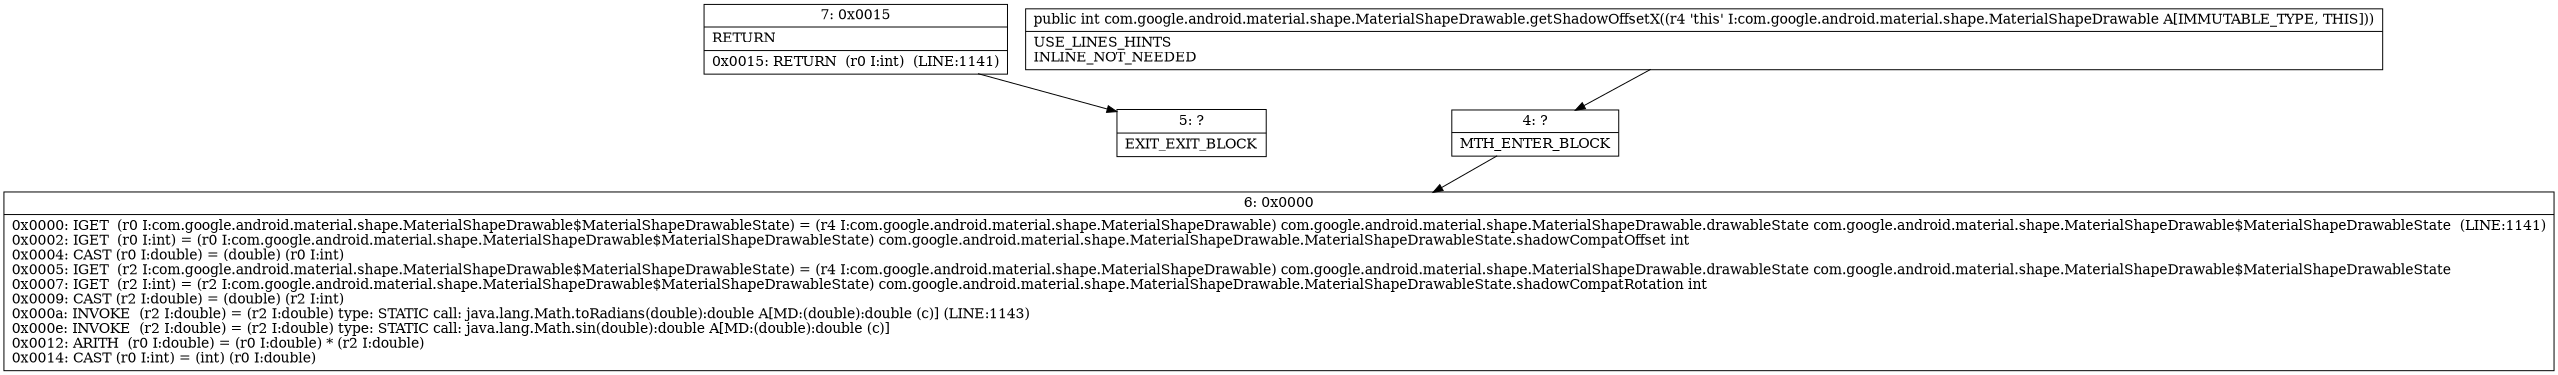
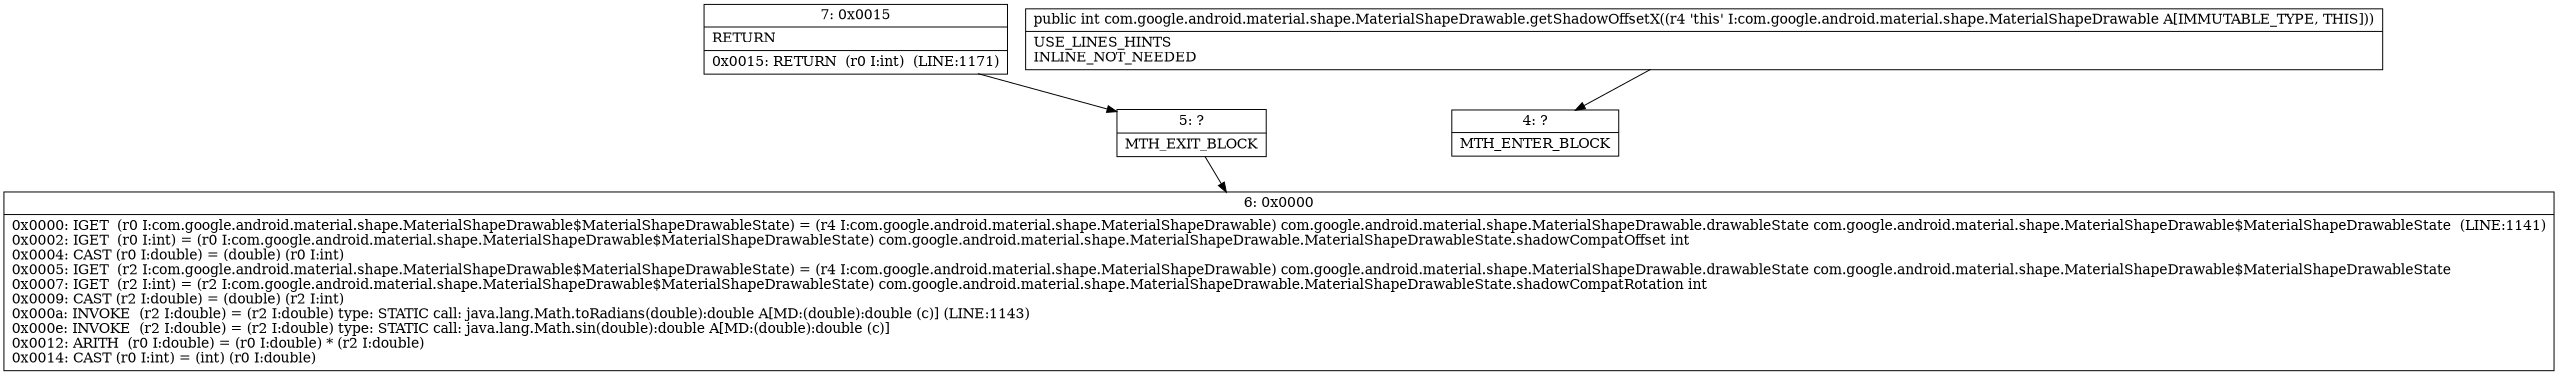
  digraph {
    node [shape=record]
    n1 [label="{4\:\ ?|MTH_ENTER_BLOCK\l}"]
    n2 [label="{6\:\ 0x0000|0x0000: IGET  (r0 I:com.google.android.material.shape.MaterialShapeDrawable$MaterialShapeDrawableState) = (r4 I:com.google.android.material.shape.MaterialShapeDrawable) com.google.android.material.shape.MaterialShapeDrawable.drawableState com.google.android.material.shape.MaterialShapeDrawable$MaterialShapeDrawableState  (LINE:1141)\l0x0002: IGET  (r0 I:int) = (r0 I:com.google.android.material.shape.MaterialShapeDrawable$MaterialShapeDrawableState) com.google.android.material.shape.MaterialShapeDrawable.MaterialShapeDrawableState.shadowCompatOffset int \l0x0004: CAST (r0 I:double) = (double) (r0 I:int) \l0x0005: IGET  (r2 I:com.google.android.material.shape.MaterialShapeDrawable$MaterialShapeDrawableState) = (r4 I:com.google.android.material.shape.MaterialShapeDrawable) com.google.android.material.shape.MaterialShapeDrawable.drawableState com.google.android.material.shape.MaterialShapeDrawable$MaterialShapeDrawableState \l0x0007: IGET  (r2 I:int) = (r2 I:com.google.android.material.shape.MaterialShapeDrawable$MaterialShapeDrawableState) com.google.android.material.shape.MaterialShapeDrawable.MaterialShapeDrawableState.shadowCompatRotation int \l0x0009: CAST (r2 I:double) = (double) (r2 I:int) \l0x000a: INVOKE  (r2 I:double) = (r2 I:double) type: STATIC call: java.lang.Math.toRadians(double):double A[MD:(double):double (c)] (LINE:1143)\l0x000e: INVOKE  (r2 I:double) = (r2 I:double) type: STATIC call: java.lang.Math.sin(double):double A[MD:(double):double (c)]\l0x0012: ARITH  (r0 I:double) = (r0 I:double) * (r2 I:double) \l0x0014: CAST (r0 I:int) = (int) (r0 I:double) \l}"]
-   n3 [label="{7\:\ 0x0015|RETURN\l|0x0015: RETURN  (r0 I:int)  (LINE:1141)\l}"]
-   n4 [label="{5\:\ ?|EXIT_EXIT_BLOCK\l}"]
+   n3 [label="{7\:\ 0x0015|RETURN\l|0x0015: RETURN  (r0 I:int)  (LINE:1171)\l}"]
+   n4 [label="{5\:\ ?|MTH_EXIT_BLOCK\l}"]
    n5 [label="{public int com.google.android.material.shape.MaterialShapeDrawable.getShadowOffsetX((r4 'this' I:com.google.android.material.shape.MaterialShapeDrawable A[IMMUTABLE_TYPE, THIS]))  | USE_LINES_HINTS\lINLINE_NOT_NEEDED\l}"]
-   n1 -> n2
+   n4 -> n2
    n3 -> n4
    n5 -> n1
  }
